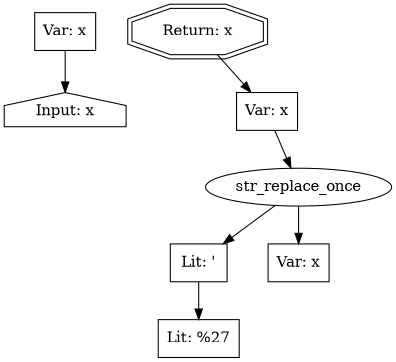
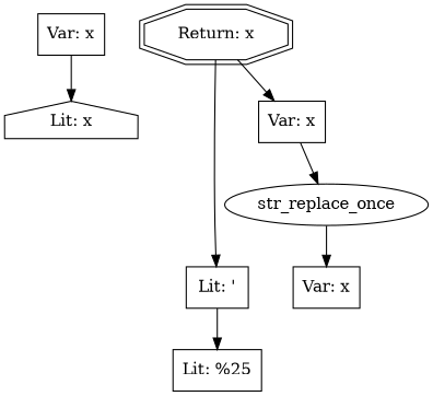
  digraph {
    node [shape=box]
-   n1 [label="Input: x" shape=house]
+   n1 [label="Lit: x" shape=house]
    n2 [label="Var: x"]
    n3 [label=str_replace_once shape=ellipse]
    n4 [label="Lit: '"]
    n5 [label="Var: x"]
-   n6 [label="Lit: %27"]
+   n6 [label="Lit: %25"]
    n7 [label="Var: x"]
    n8 [label="Return: x" shape=doubleoctagon]
    n2 -> n1
-   n3 -> n4
+   n8 -> n4
    n3 -> n5
    n4 -> n6
    n7 -> n3
    n8 -> n7
  }
